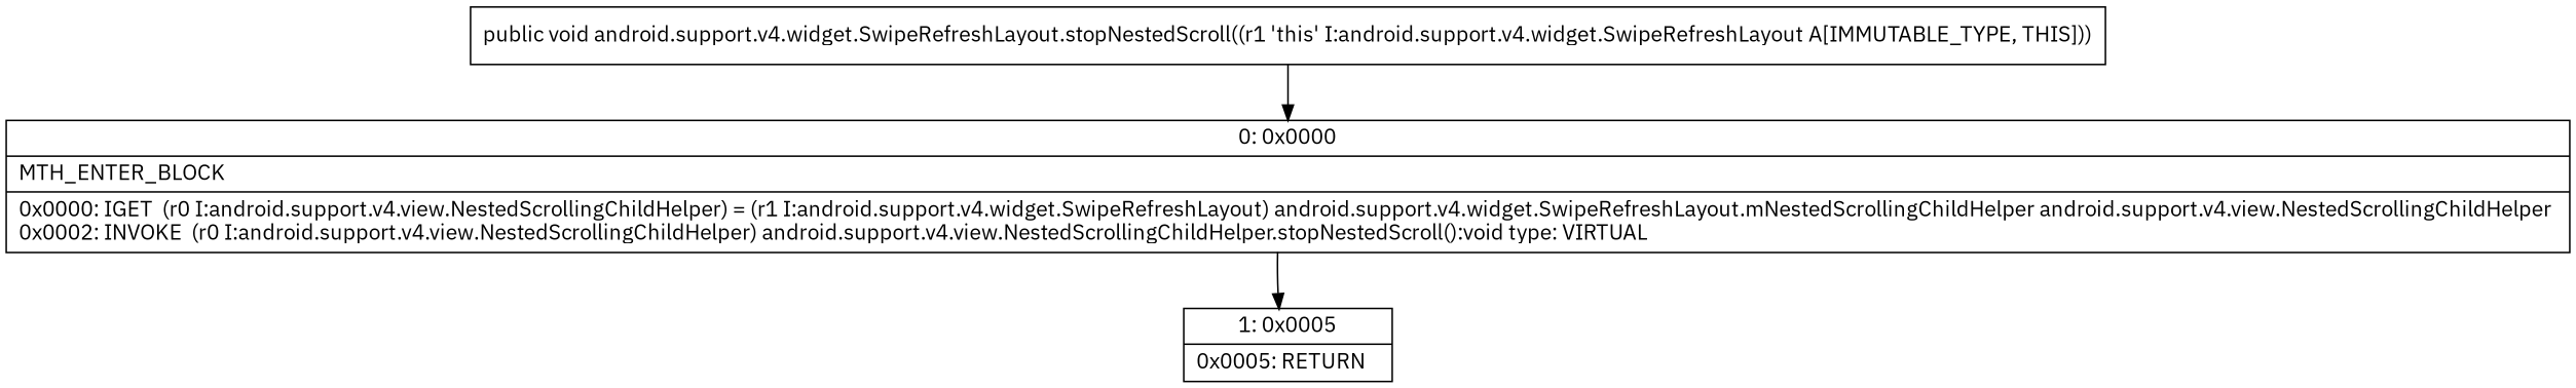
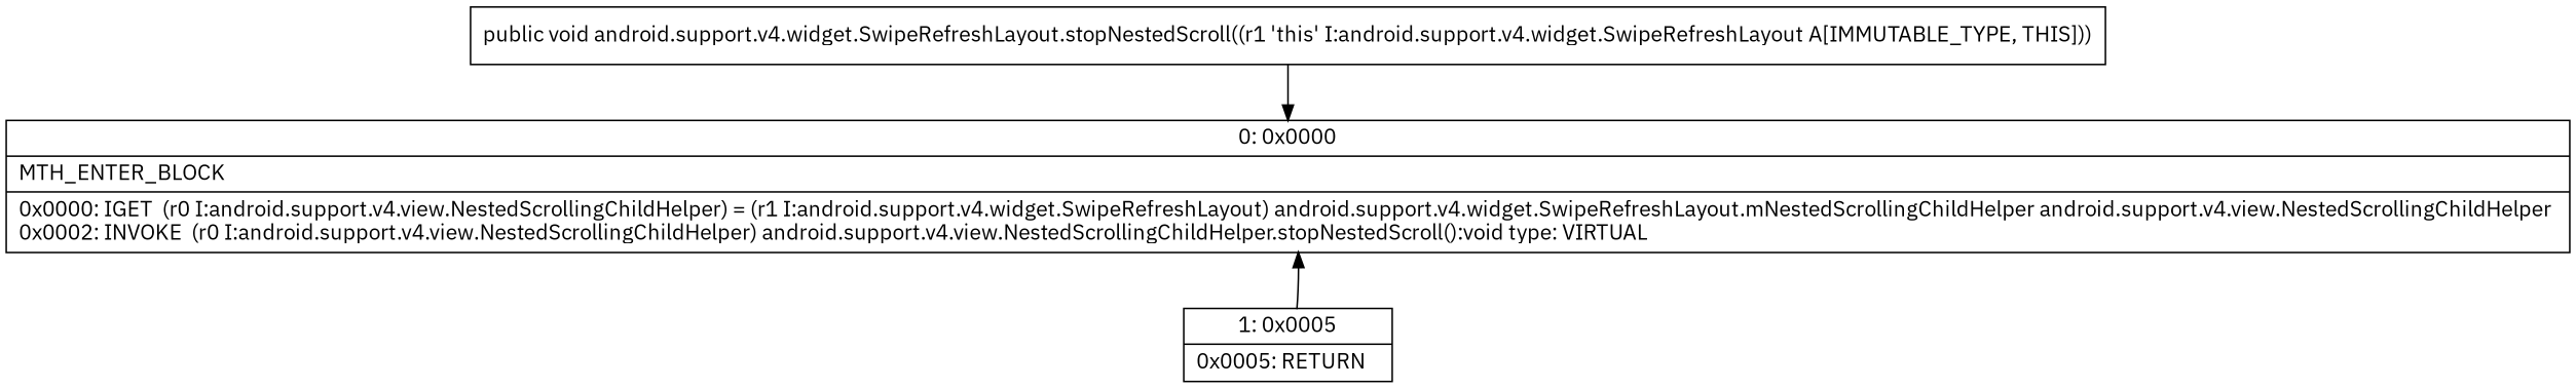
  digraph {
    fontname="IBM Plex Sans"
    node [shape=record fontname="IBM Plex Sans"]
    edge [fontname="IBM Plex Sans"]
    n1 [label="{0\:\ 0x0000|MTH_ENTER_BLOCK\l|0x0000: IGET  (r0 I:android.support.v4.view.NestedScrollingChildHelper) = (r1 I:android.support.v4.widget.SwipeRefreshLayout) android.support.v4.widget.SwipeRefreshLayout.mNestedScrollingChildHelper android.support.v4.view.NestedScrollingChildHelper \l0x0002: INVOKE  (r0 I:android.support.v4.view.NestedScrollingChildHelper) android.support.v4.view.NestedScrollingChildHelper.stopNestedScroll():void type: VIRTUAL \l}"]
    n2 [label="{1\:\ 0x0005|0x0005: RETURN   \l}"]
    n3 [label="{public void android.support.v4.widget.SwipeRefreshLayout.stopNestedScroll((r1 'this' I:android.support.v4.widget.SwipeRefreshLayout A[IMMUTABLE_TYPE, THIS])) }"]
-   n1 -> n2
+   n2 -> n1
    n3 -> n1
  }
